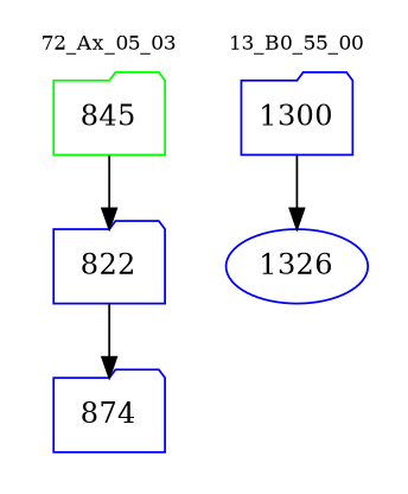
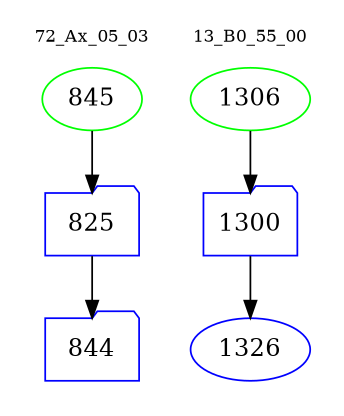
  digraph {
    node [color=blue shape=folder]
    edge [color=black]
-   n1 [color=green label=845]
-   n2 [label=822]
-   n3 [label=874]
+   n1 [color=green label=845 shape=ellipse]
+   n2 [label=825]
+   n3 [label=844]
+   n4 [color=green label=1306 shape=ellipse]
    n5 [label=1300]
    n6 [label=1326 shape=ellipse]
    subgraph cluster_1 {
      color=white
      fontsize=10
      label="72_Ax_05_03"
      n1
      n2
      n3
    }
    subgraph cluster_2 {
      color=white
      fontsize=10
      label="13_B0_55_00"
+     n4
      n5
      n6
    }
    n1 -> n2
    n2 -> n3
+   n4 -> n5
    n5 -> n6
  }
